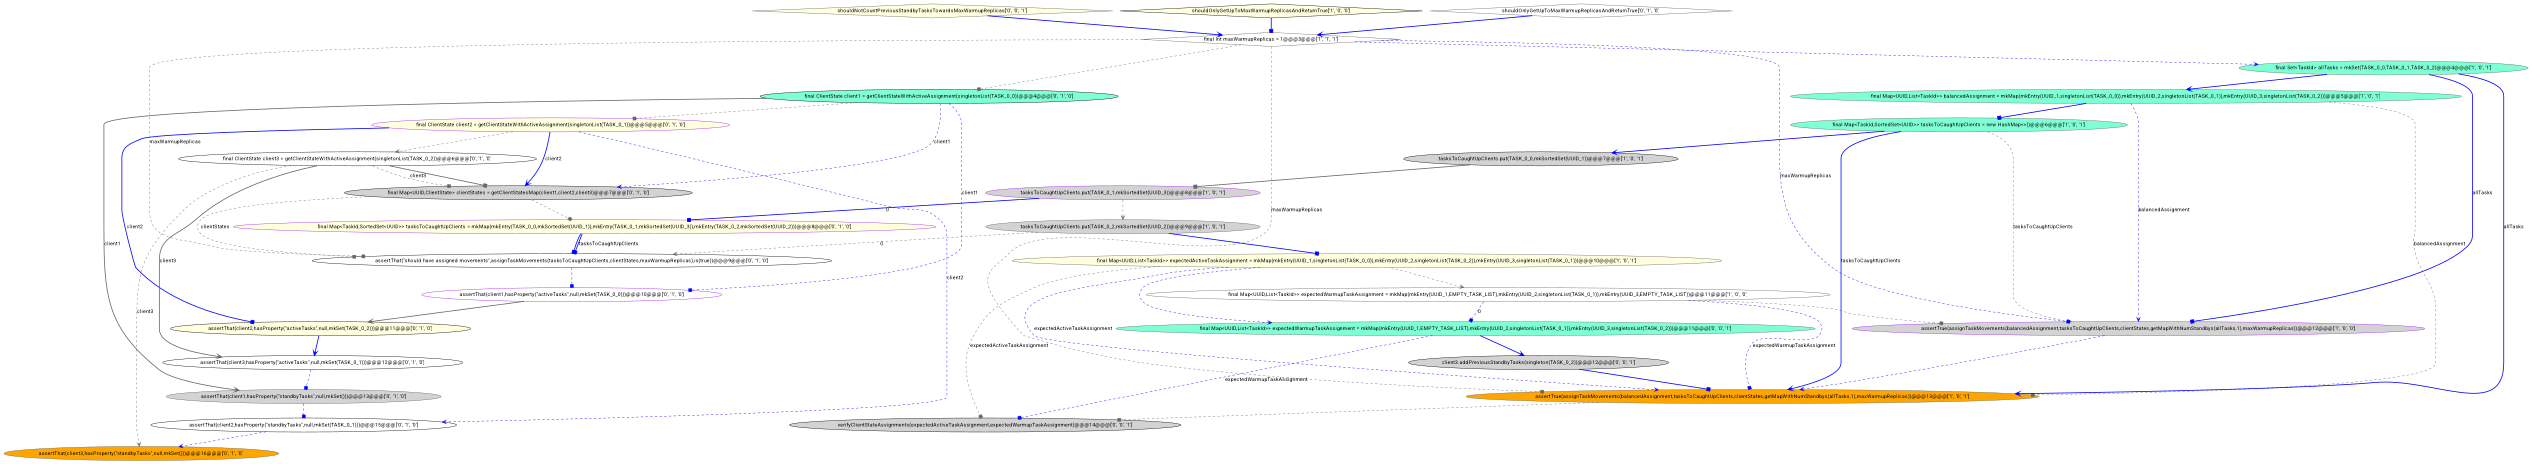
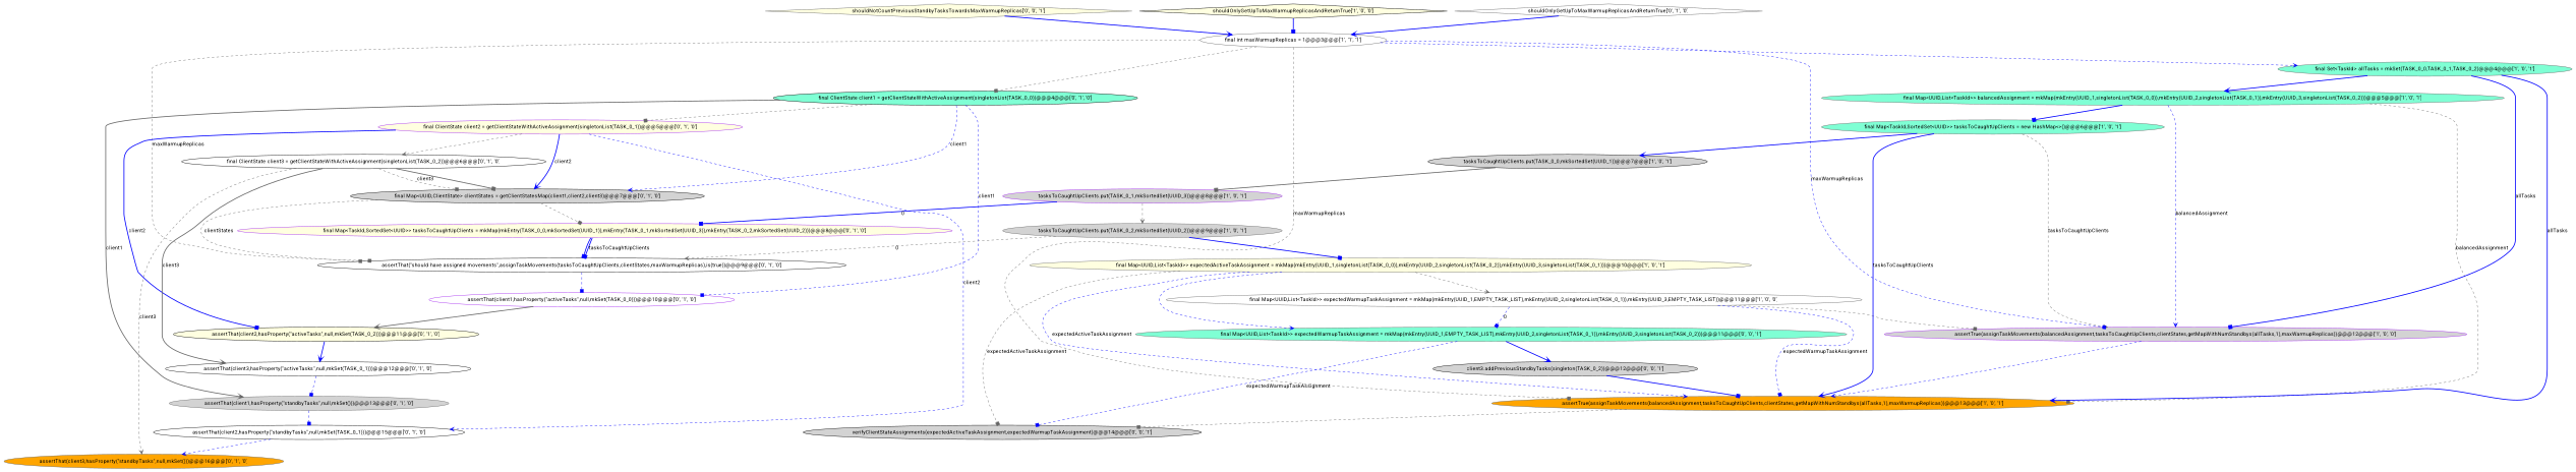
  digraph {
    fontname=Roboto
    node [fillcolor=white shape=ellipse style=filled color=gray40 fontname=Roboto]
    edge [style=dashed color=blue arrowhead=box fontname=Roboto]
    n1 [label="assertThat(\"should have assigned movements\",assignTaskMovements(tasksToCaughtUpClients,clientStates,maxWarmupReplicas),is(true))@@@9@@@['0', '1', '0']" color=black]
    n2 [label="assertThat(client1,hasProperty(\"activeTasks\",null,mkSet(TASK_0_0)))@@@10@@@['0', '1', '0']" color=purple]
    n3 [label="final Map<UUID,List<TaskId>> expectedWarmupTaskAssignment = mkMap(mkEntry(UUID_1,EMPTY_TASK_LIST),mkEntry(UUID_2,singletonList(TASK_0_1)),mkEntry(UUID_3,EMPTY_TASK_LIST))@@@11@@@['1', '0', '0']"]
    n4 [fillcolor=aquamarine label="final Map<UUID,List<TaskId>> expectedWarmupTaskAssignment = mkMap(mkEntry(UUID_1,EMPTY_TASK_LIST),mkEntry(UUID_2,singletonList(TASK_0_1)),mkEntry(UUID_3,singletonList(TASK_0_2)))@@@11@@@['0', '0', '1']"]
    n5 [fillcolor=lightgrey label="assertTrue(assignTaskMovements(balancedAssignment,tasksToCaughtUpClients,clientStates,getMapWithNumStandbys(allTasks,1),maxWarmupReplicas))@@@12@@@['1', '0', '0']" color=purple]
    n6 [fillcolor=orange label="assertTrue(assignTaskMovements(balancedAssignment,tasksToCaughtUpClients,clientStates,getMapWithNumStandbys(allTasks,1),maxWarmupReplicas))@@@13@@@['1', '0', '1']"]
    n7 [fillcolor=lightgrey label="verifyClientStateAssignments(expectedActiveTaskAssignment,expectedWarmupTaskAssignment)@@@14@@@['0', '0', '1']" color=black]
    n8 [fillcolor=lightgrey label="client3.addPreviousStandbyTasks(singleton(TASK_0_2))@@@12@@@['0', '0', '1']" color=black]
    n9 [fillcolor=lightgrey label="assertThat(client1,hasProperty(\"standbyTasks\",null,mkSet()))@@@13@@@['0', '1', '0']"]
    n10 [label="assertThat(client2,hasProperty(\"standbyTasks\",null,mkSet(TASK_0_1)))@@@15@@@['0', '1', '0']" color=black]
    n11 [fillcolor=orange label="assertThat(client3,hasProperty(\"standbyTasks\",null,mkSet()))@@@16@@@['0', '1', '0']"]
    n12 [fillcolor=aquamarine label="final Map<UUID,List<TaskId>> balancedAssignment = mkMap(mkEntry(UUID_1,singletonList(TASK_0_0)),mkEntry(UUID_2,singletonList(TASK_0_1)),mkEntry(UUID_3,singletonList(TASK_0_2)))@@@5@@@['1', '0', '1']"]
    n13 [fillcolor=aquamarine label="final Map<TaskId,SortedSet<UUID>> tasksToCaughtUpClients = new HashMap<>()@@@6@@@['1', '0', '1']"]
-   n14 [label="final int maxWarmupReplicas = 1@@@3@@@['1', '1', '1']" shape=diamond]
+   n14 [label="final int maxWarmupReplicas = 1@@@3@@@['1', '1', '1']"]
    n15 [fillcolor=aquamarine label="final Set<TaskId> allTasks = mkSet(TASK_0_0,TASK_0_1,TASK_0_2)@@@4@@@['1', '0', '1']"]
    n16 [fillcolor=aquamarine label="final ClientState client1 = getClientStateWithActiveAssignment(singletonList(TASK_0_0))@@@4@@@['0', '1', '0']" color=black]
    n17 [fillcolor=lightgrey label="tasksToCaughtUpClients.put(TASK_0_0,mkSortedSet(UUID_1))@@@7@@@['1', '0', '1']" color=black]
    n18 [fillcolor=lightyellow label="final ClientState client2 = getClientStateWithActiveAssignment(singletonList(TASK_0_1))@@@5@@@['0', '1', '0']" color=purple]
    n19 [fillcolor=lightgrey label="final Map<UUID,ClientState> clientStates = getClientStatesMap(client1,client2,client3)@@@7@@@['0', '1', '0']" color=black]
    n20 [label="final ClientState client3 = getClientStateWithActiveAssignment(singletonList(TASK_0_2))@@@6@@@['0', '1', '0']" color=black]
    n21 [fillcolor=lightyellow label="assertThat(client2,hasProperty(\"activeTasks\",null,mkSet(TASK_0_2)))@@@11@@@['0', '1', '0']" color=black]
    n22 [fillcolor=lightyellow label="final Map<TaskId,SortedSet<UUID>> tasksToCaughtUpClients = mkMap(mkEntry(TASK_0_0,mkSortedSet(UUID_1)),mkEntry(TASK_0_1,mkSortedSet(UUID_3)),mkEntry(TASK_0_2,mkSortedSet(UUID_2)))@@@8@@@['0', '1', '0']" color=purple]
    n23 [fillcolor=lightgrey label="tasksToCaughtUpClients.put(TASK_0_1,mkSortedSet(UUID_3))@@@8@@@['1', '0', '1']" color=purple]
    n24 [label="assertThat(client3,hasProperty(\"activeTasks\",null,mkSet(TASK_0_1)))@@@12@@@['0', '1', '0']" color=black]
    n25 [fillcolor=lightgrey label="tasksToCaughtUpClients.put(TASK_0_2,mkSortedSet(UUID_2))@@@9@@@['1', '0', '1']"]
    n26 [fillcolor=lightyellow label="shouldNotCountPreviousStandbyTasksTowardsMaxWarmupReplicas['0', '0', '1']" shape=diamond]
    n27 [fillcolor=lightyellow label="shouldOnlyGetUpToMaxWarmupReplicasAndReturnTrue['1', '0', '0']" shape=diamond color=black]
    n28 [fillcolor=lightyellow label="final Map<UUID,List<TaskId>> expectedActiveTaskAssignment = mkMap(mkEntry(UUID_1,singletonList(TASK_0_0)),mkEntry(UUID_2,singletonList(TASK_0_2)),mkEntry(UUID_3,singletonList(TASK_0_1)))@@@10@@@['1', '0', '1']"]
    n29 [label="shouldOnlyGetUpToMaxWarmupReplicasAndReturnTrue['0', '1', '0']" shape=diamond]
    n1 -> n2
    n2 -> n21 [style=bold color=gray40 arrowhead=vee]
    n3 -> n4 [label=0]
    n3 -> n5 [color=gray40]
    n3 -> n6 [label=expectedWarmupTaskAssignment]
    n4 -> n7 [label=expectedWarmupTaskAssignment]
    n4 -> n8 [style=bold arrowhead=vee]
    n5 -> n6 [arrowhead=vee]
    n6 -> n7 [color=gray40]
    n8 -> n6 [style=bold]
    n9 -> n10
    n10 -> n11 [arrowhead=vee]
    n12 -> n5 [label=balancedAssignment arrowhead=vee]
    n12 -> n6 [label=balancedAssignment color=gray40]
    n12 -> n13 [style=bold]
    n13 -> n5 [label=tasksToCaughtUpClients color=gray40 arrowhead=vee]
    n13 -> n6 [label=tasksToCaughtUpClients style=bold arrowhead=vee]
    n13 -> n17 [style=bold arrowhead=vee]
    n14 -> n1 [label=maxWarmupReplicas color=gray40]
    n14 -> n5 [label=maxWarmupReplicas]
    n14 -> n6 [label=maxWarmupReplicas color=gray40]
    n14 -> n15 [arrowhead=vee]
    n14 -> n16 [color=gray40]
    n15 -> n5 [label=allTasks style=bold]
    n15 -> n6 [label=allTasks style=bold arrowhead=vee]
    n15 -> n12 [style=bold arrowhead=vee]
    n16 -> n2 [label=client1]
    n16 -> n9 [label=client1 style=bold color=gray40 arrowhead=vee]
    n16 -> n18 [color=gray40]
    n16 -> n19 [label=client1 arrowhead=vee]
    n17 -> n23 [style=bold color=gray40]
    n18 -> n10 [label=client2 arrowhead=vee]
    n18 -> n19 [label=client2 style=bold arrowhead=vee]
    n18 -> n20 [color=gray40 arrowhead=vee]
    n18 -> n21 [label=client2 style=bold]
    n19 -> n1 [label=clientStates color=gray40]
    n19 -> n22 [color=gray40]
    n20 -> n11 [label=client3 color=gray40 arrowhead=vee]
    n20 -> n19 [style=bold color=gray40]
    n20 -> n19 [label=client3 color=gray40]
    n20 -> n24 [label=client3 style=bold color=gray40 arrowhead=vee]
    n21 -> n24 [style=bold arrowhead=vee]
    n22 -> n1 [label=tasksToCaughtUpClients style=bold]
    n22 -> n1 [style=bold]
    n23 -> n22 [label=0 style=bold]
    n23 -> n25 [color=gray40 arrowhead=vee]
    n24 -> n9
    n25 -> n1 [label=0 color=gray40 arrowhead=vee]
    n25 -> n28 [style=bold]
    n26 -> n14 [style=bold arrowhead=vee]
    n27 -> n14 [style=bold]
    n28 -> n3 [color=gray40 arrowhead=vee]
    n28 -> n4 [arrowhead=vee]
    n28 -> n6 [label=expectedActiveTaskAssignment arrowhead=vee]
    n28 -> n7 [label=expectedActiveTaskAssignment color=gray40]
    n29 -> n14 [style=bold arrowhead=vee]
  }
